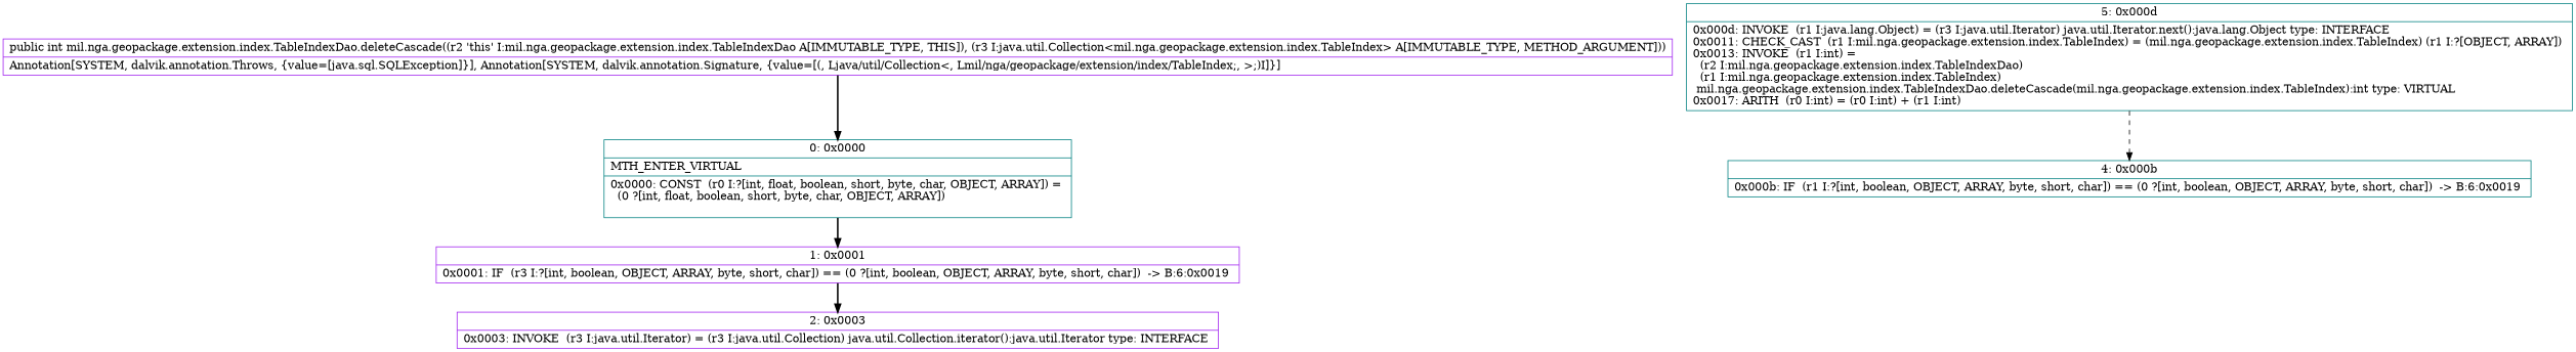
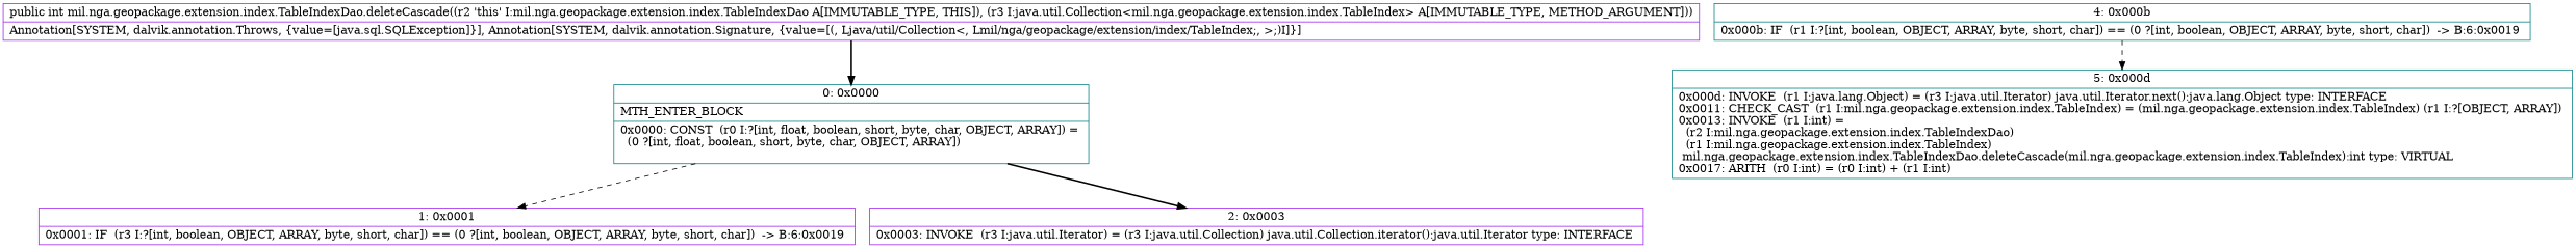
  digraph {
    node [color=teal shape=record]
    edge [style=dashed]
-   n1 [label="{0\:\ 0x0000|MTH_ENTER_VIRTUAL\l|0x0000: CONST  (r0 I:?[int, float, boolean, short, byte, char, OBJECT, ARRAY]) = \l  (0 ?[int, float, boolean, short, byte, char, OBJECT, ARRAY])\l \l}"]
+   n1 [label="{0\:\ 0x0000|MTH_ENTER_BLOCK\l|0x0000: CONST  (r0 I:?[int, float, boolean, short, byte, char, OBJECT, ARRAY]) = \l  (0 ?[int, float, boolean, short, byte, char, OBJECT, ARRAY])\l \l}"]
    n2 [color=purple label="{1\:\ 0x0001|0x0001: IF  (r3 I:?[int, boolean, OBJECT, ARRAY, byte, short, char]) == (0 ?[int, boolean, OBJECT, ARRAY, byte, short, char])  \-\> B:6:0x0019 \l}"]
    n3 [color=purple label="{2\:\ 0x0003|0x0003: INVOKE  (r3 I:java.util.Iterator) = (r3 I:java.util.Collection) java.util.Collection.iterator():java.util.Iterator type: INTERFACE \l}"]
    n4 [label="{4\:\ 0x000b|0x000b: IF  (r1 I:?[int, boolean, OBJECT, ARRAY, byte, short, char]) == (0 ?[int, boolean, OBJECT, ARRAY, byte, short, char])  \-\> B:6:0x0019 \l}"]
    n5 [label="{5\:\ 0x000d|0x000d: INVOKE  (r1 I:java.lang.Object) = (r3 I:java.util.Iterator) java.util.Iterator.next():java.lang.Object type: INTERFACE \l0x0011: CHECK_CAST  (r1 I:mil.nga.geopackage.extension.index.TableIndex) = (mil.nga.geopackage.extension.index.TableIndex) (r1 I:?[OBJECT, ARRAY]) \l0x0013: INVOKE  (r1 I:int) = \l  (r2 I:mil.nga.geopackage.extension.index.TableIndexDao)\l  (r1 I:mil.nga.geopackage.extension.index.TableIndex)\l mil.nga.geopackage.extension.index.TableIndexDao.deleteCascade(mil.nga.geopackage.extension.index.TableIndex):int type: VIRTUAL \l0x0017: ARITH  (r0 I:int) = (r0 I:int) + (r1 I:int) \l}"]
    n6 [color=purple label="{public int mil.nga.geopackage.extension.index.TableIndexDao.deleteCascade((r2 'this' I:mil.nga.geopackage.extension.index.TableIndexDao A[IMMUTABLE_TYPE, THIS]), (r3 I:java.util.Collection\<mil.nga.geopackage.extension.index.TableIndex\> A[IMMUTABLE_TYPE, METHOD_ARGUMENT]))  | Annotation[SYSTEM, dalvik.annotation.Throws, \{value=[java.sql.SQLException]\}], Annotation[SYSTEM, dalvik.annotation.Signature, \{value=[(, Ljava\/util\/Collection\<, Lmil\/nga\/geopackage\/extension\/index\/TableIndex;, \>;)I]\}]\l}"]
-   n1 -> n2 [style=bold]
-   n2 -> n3 [style=bold]
-   n5 -> n4
+   n1 -> n2
+   n1 -> n3 [style=bold]
+   n4 -> n5
    n6 -> n1 [style=bold]
  }
